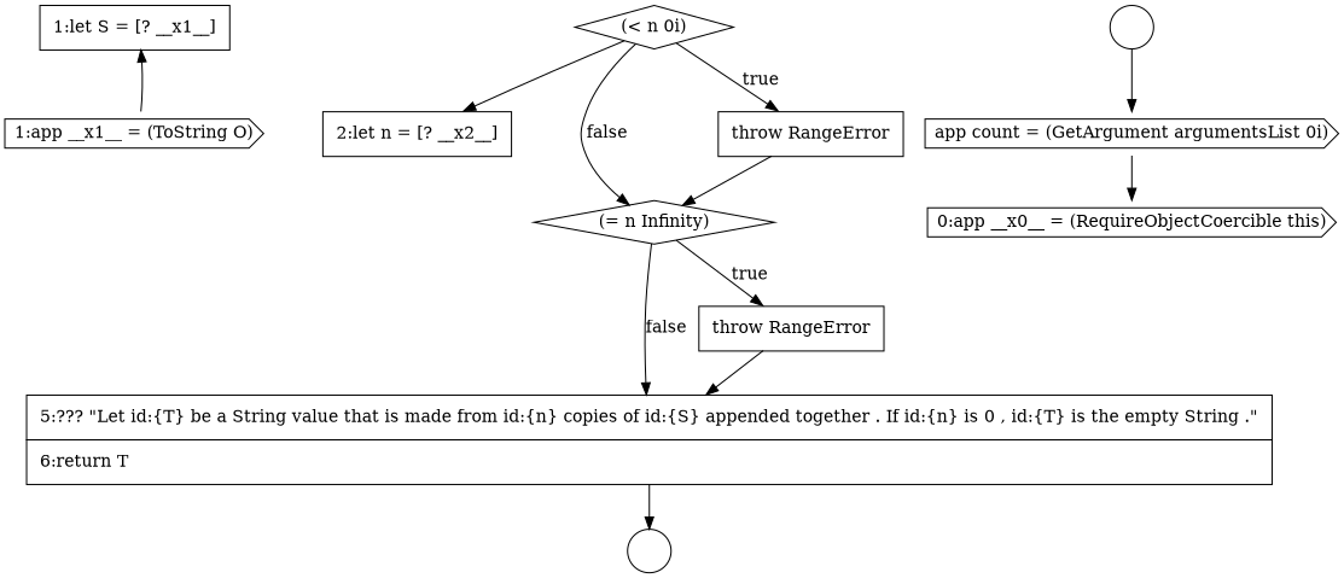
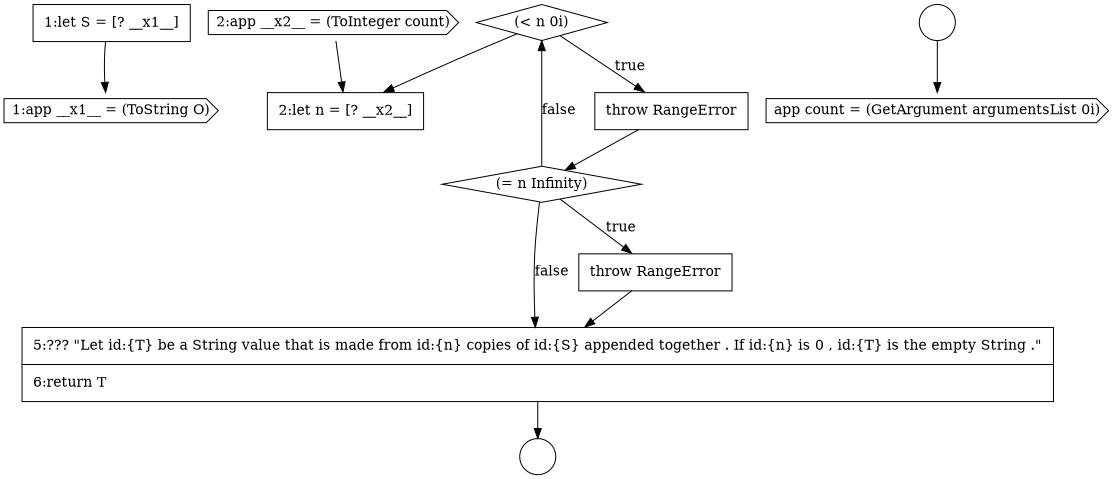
  digraph {
    node [color=black fillcolor=white shape=none style=filled]
    edge [color=black]
    n1 [label=<<font color="black">     <table border="0" cellborder="1" cellspacing="0" cellpadding="10">       <tr><td align="left">1:let S = [? __x1__]</td></tr>     </table>   </font>> margin=0]
+   n2 [label=<<font color="black">2:app __x2__ = (ToInteger count)</font>> shape=cds]
    n3 [label=<<font color="black">     <table border="0" cellborder="1" cellspacing="0" cellpadding="10">       <tr><td align="left">2:let n = [? __x2__]</td></tr>     </table>   </font>> margin=0]
    n4 [label=<<font color="black">app count = (GetArgument argumentsList 0i)</font>> shape=cds]
-   n5 [label=<<font color="black">0:app __x0__ = (RequireObjectCoercible this)</font>> shape=cds]
    n6 [label=<<font color="black">(= n Infinity)</font>> shape=diamond]
    n7 [label=<<font color="black">     <table border="0" cellborder="1" cellspacing="0" cellpadding="10">       <tr><td align="left">5:??? &quot;Let id:{T} be a String value that is made from id:{n} copies of id:{S} appended together . If id:{n} is 0 , id:{T} is the empty String .&quot;</td></tr>       <tr><td align="left">6:return T</td></tr>     </table>   </font>> margin=0]
    n8 [label=<<font color="black">     <table border="0" cellborder="1" cellspacing="0" cellpadding="10">       <tr><td align="left">throw RangeError</td></tr>     </table>   </font>> margin=0]
    n9 [label=" " shape=circle]
    n10 [label=<<font color="black">1:app __x1__ = (ToString O)</font>> shape=cds]
    n11 [label=<<font color="black">(&lt; n 0i)</font>> shape=diamond]
    n12 [label=<<font color="black">     <table border="0" cellborder="1" cellspacing="0" cellpadding="10">       <tr><td align="left">throw RangeError</td></tr>     </table>   </font>> margin=0]
    n13 [label=" " shape=circle]
-   n4 -> n5
+   n2 -> n3
    n6 -> n7 [label=<<font color="black">false</font>>]
    n6 -> n8 [label=<<font color="black">true</font>>]
    n7 -> n9
    n8 -> n7
-   n10 -> n1
+   n1 -> n10
    n11 -> n3
-   n11 -> n6 [label=<<font color="black">false</font>>]
+   n6 -> n11 [label=<<font color="black">false</font>>]
    n11 -> n12 [label=<<font color="black">true</font>>]
    n12 -> n6
    n13 -> n4
  }
